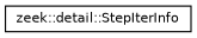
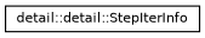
  digraph {
    rankdir=LR
-   n1 [color=black fillcolor=white fontname=Helvetica fontsize=10 height=0.2 label="zeek::detail::StepIterInfo" shape=record style=filled width=0.4]
+   n1 [color=black fillcolor=white fontname=Helvetica fontsize=10 height=0.2 label="detail::detail::StepIterInfo" shape=record style=filled width=0.4]
  }
